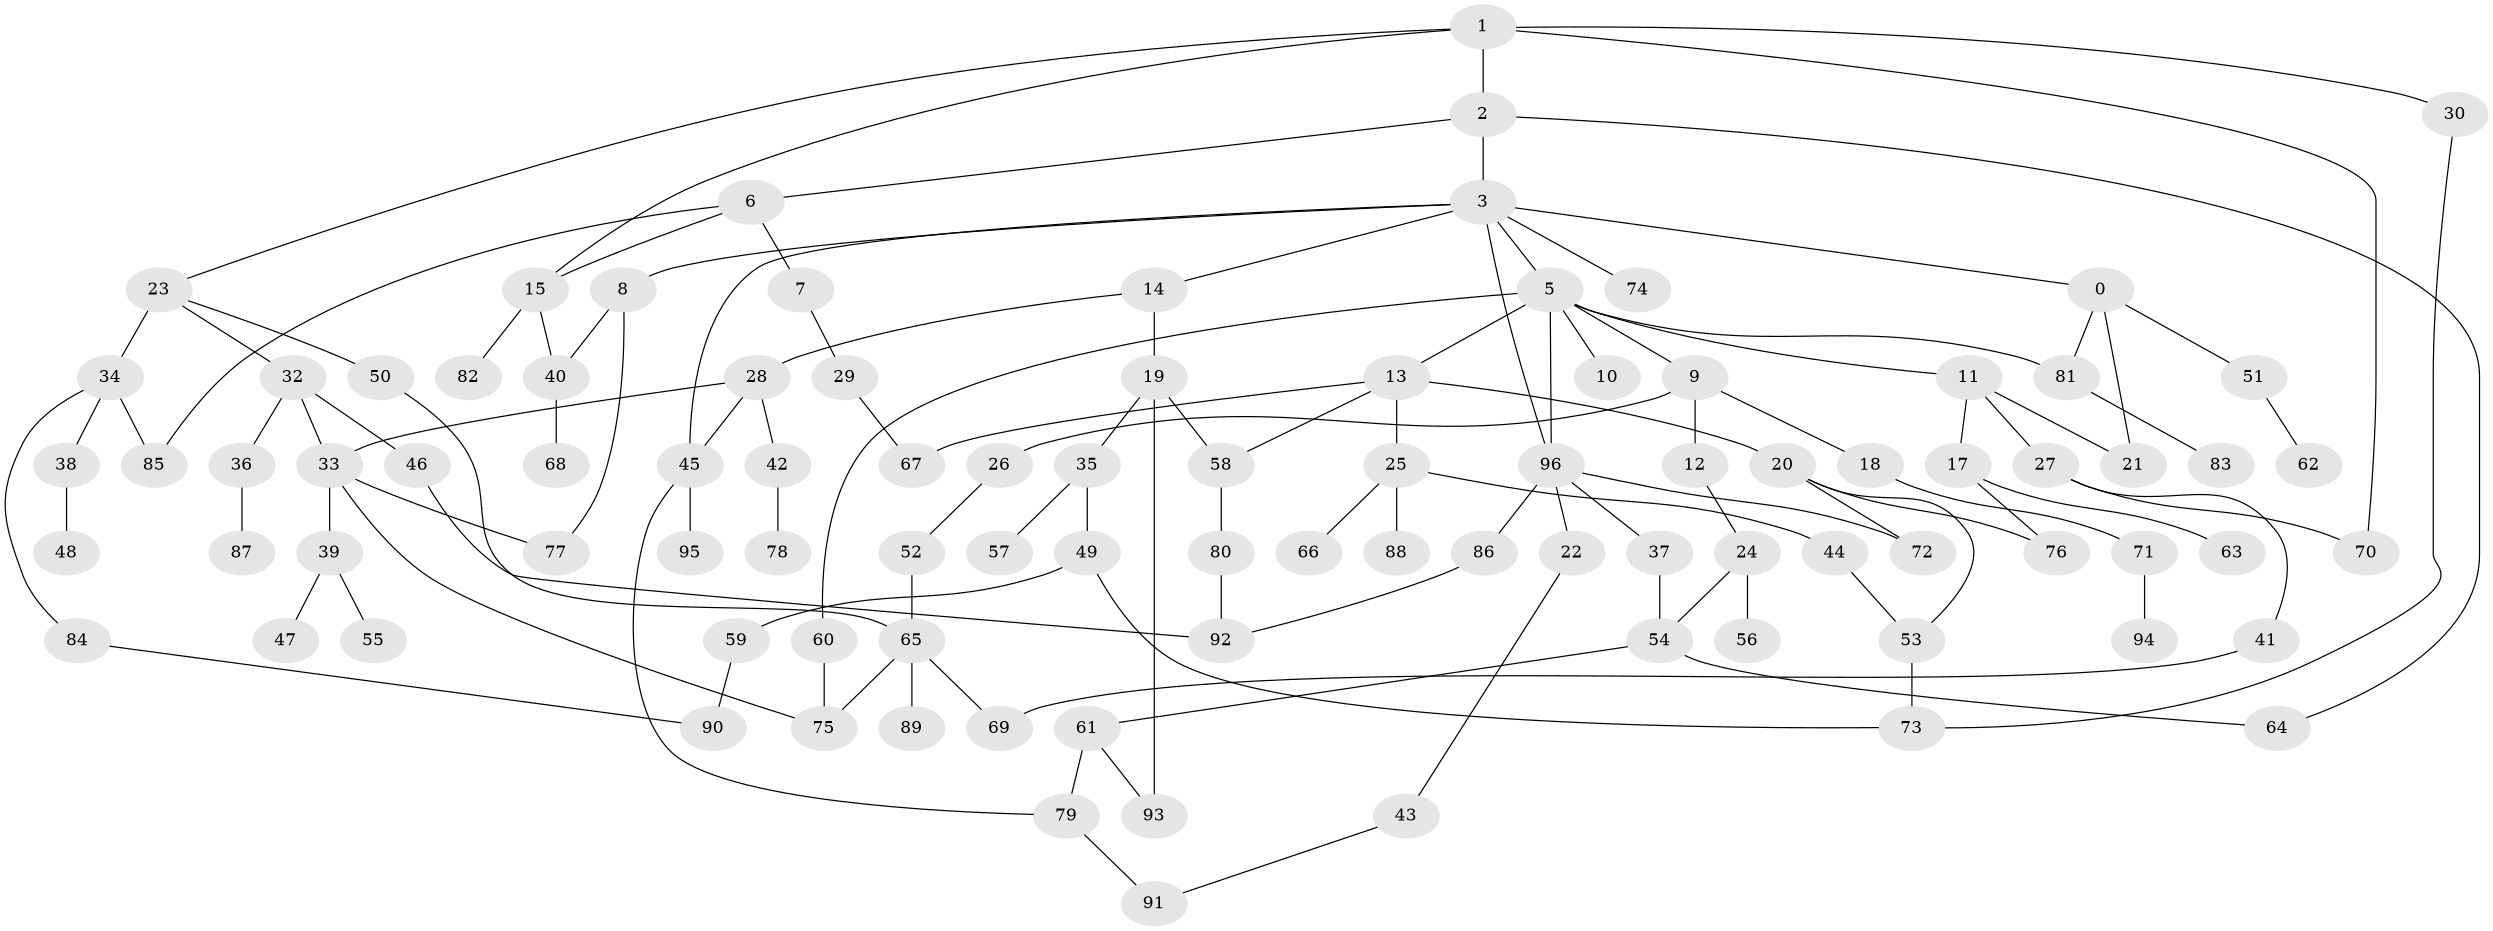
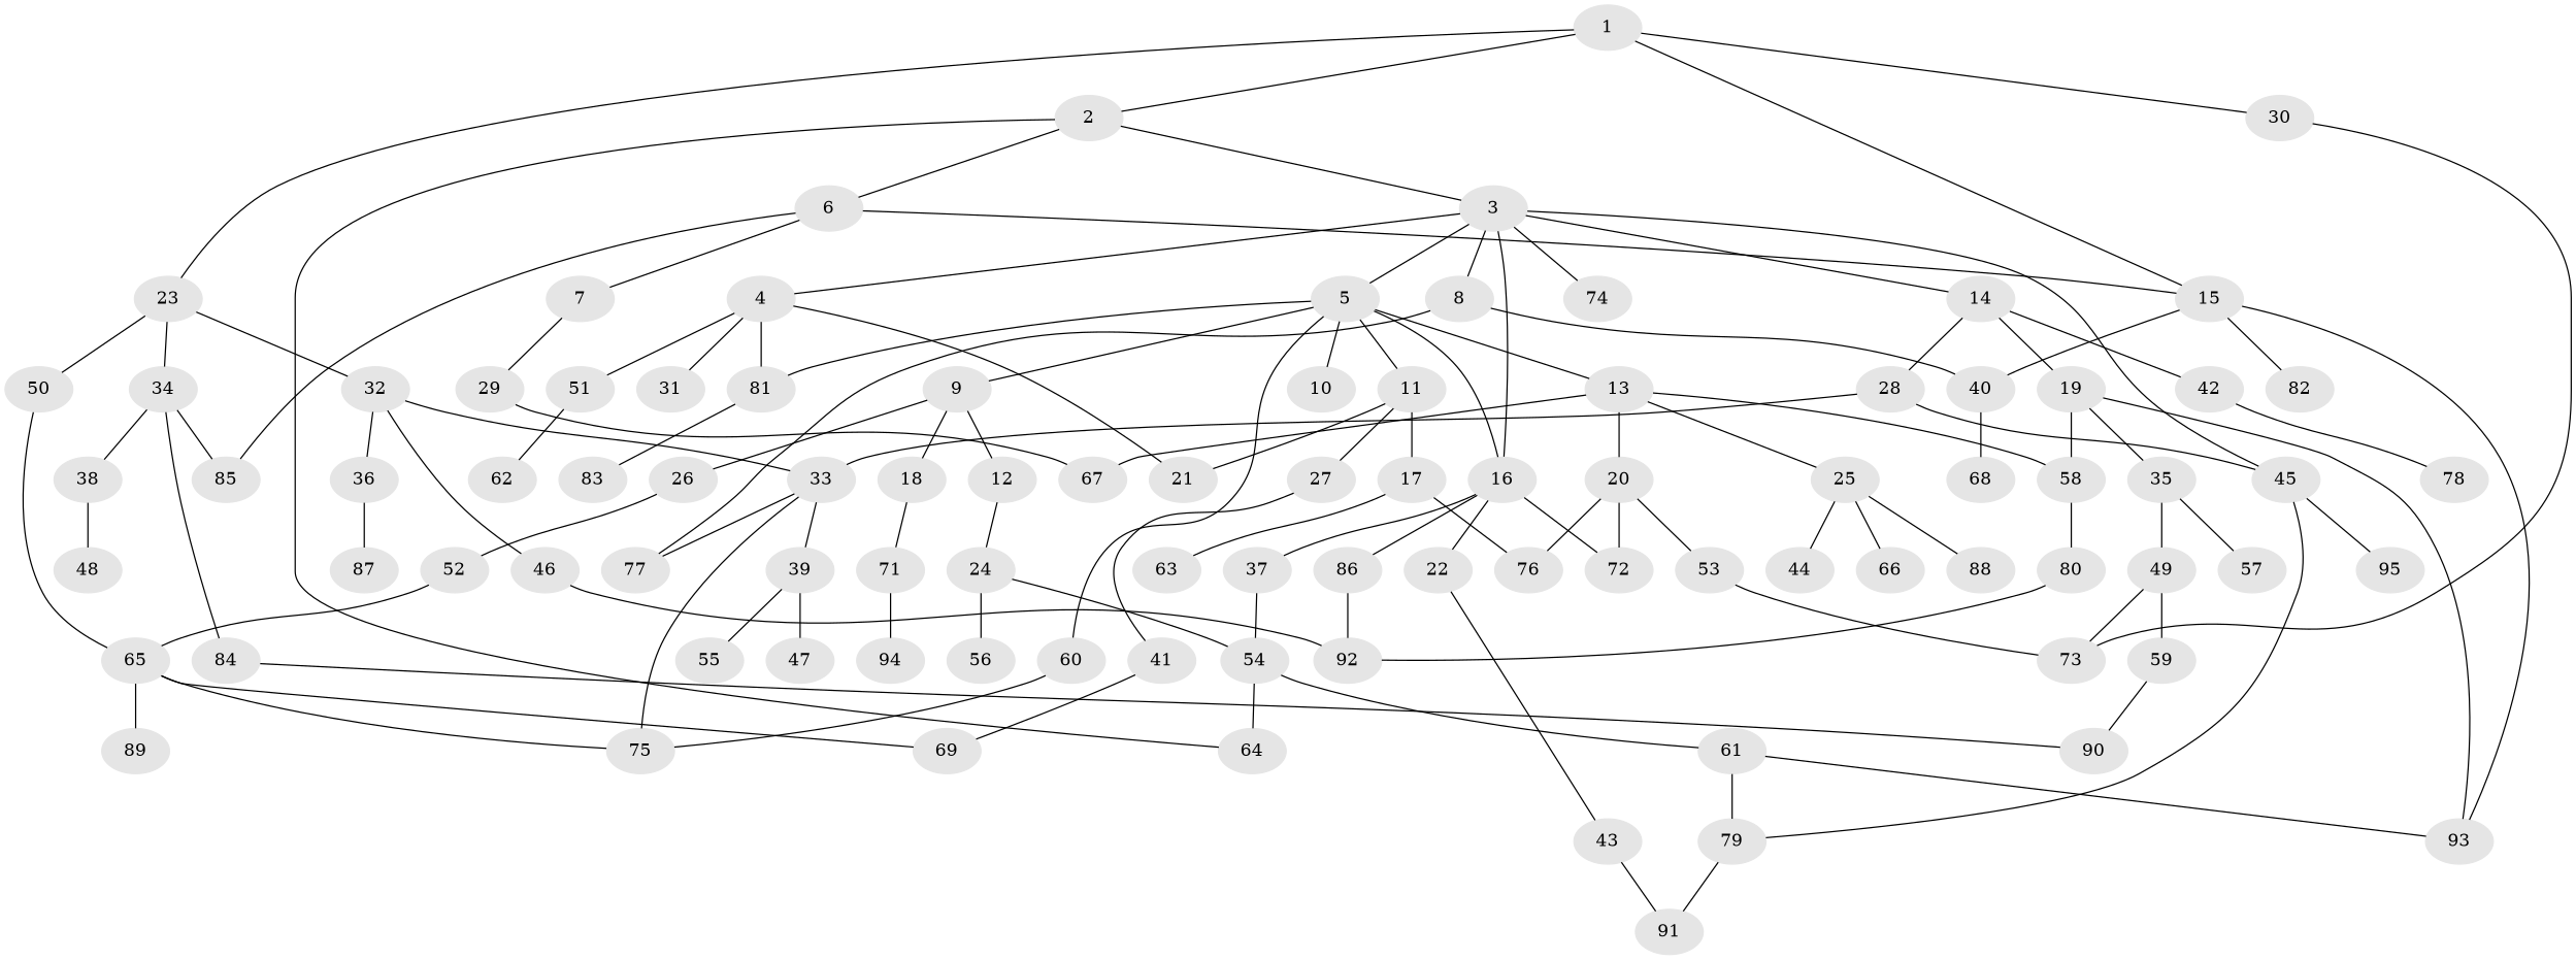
  graph {
    node [color=gray90 style=filled]
    1
    2
    15
    23
    30
-   70
    3
    6
    64
    40
    82
    93
    32
    34
    50
    73
-   4 [label=0]
+   4
    5
    8
    14
    45
    74
-   16 [label=96]
+   16
    7
    85
    21
+   31
    51
    81
    13
    9
    10
    11
    60
    77
    20
    25
    58
    67
    19
    28
    42
    79
    95
    62
    83
    12
    18
    26
    17
    27
    72
    22
    37
    86
    75
    29
    68
    24
    71
    52
    63
    76
    41
    54
    56
    53
    44
    66
    88
    80
    35
    33
    78
    43
    92
    94
    49
    57
    91
    36
    46
    38
    84
    65
    61
    69
    39
    87
    47
    55
    48
    90
    59
    89
    1 -- 2
    1 -- 15
    1 -- 23
    1 -- 30
-   1 -- 70
    2 -- 3
    2 -- 6
    2 -- 64
    15 -- 40
    15 -- 82
+   15 -- 93
    23 -- 32
    23 -- 34
    23 -- 50
    30 -- 73
    3 -- 4
    3 -- 5
    3 -- 8
    3 -- 14
    3 -- 45
    3 -- 74
    3 -- 16
    6 -- 15
    6 -- 7
    6 -- 85
    40 -- 68
    32 -- 33
    32 -- 36
    32 -- 46
    34 -- 85
    34 -- 38
    34 -- 84
    50 -- 65
    4 -- 21
+   4 -- 31
    4 -- 51
    4 -- 81
    5 -- 16
    5 -- 81
    5 -- 13
    5 -- 9
    5 -- 10
    5 -- 11
    5 -- 60
    8 -- 40
    8 -- 77
    14 -- 19
    14 -- 28
-   28 -- 42
+   14 -- 42
    45 -- 79
    45 -- 95
    16 -- 72
    16 -- 22
    16 -- 37
    16 -- 86
    7 -- 29
    51 -- 62
    81 -- 83
    13 -- 20
    13 -- 25
    13 -- 58
    13 -- 67
    9 -- 12
    9 -- 18
    9 -- 26
    11 -- 21
    11 -- 17
    11 -- 27
    60 -- 75
    20 -- 72
    20 -- 76
    20 -- 53
    25 -- 44
    25 -- 66
    25 -- 88
    58 -- 80
    19 -- 93
    19 -- 58
    19 -- 35
    28 -- 45
    28 -- 33
    42 -- 78
    79 -- 91
    12 -- 24
    18 -- 71
    26 -- 52
    17 -- 63
    17 -- 76
-   27 -- 70
    27 -- 41
    22 -- 43
    37 -- 54
    86 -- 92
    29 -- 67
    24 -- 54
    24 -- 56
    71 -- 94
    52 -- 65
    41 -- 69
    54 -- 64
    54 -- 61
    53 -- 73
-   44 -- 53
    80 -- 92
    35 -- 49
    35 -- 57
    33 -- 77
    33 -- 75
    33 -- 39
    43 -- 91
    49 -- 73
    49 -- 59
    36 -- 87
    46 -- 92
    38 -- 48
    84 -- 90
    65 -- 75
    65 -- 69
    65 -- 89
    61 -- 93
    61 -- 79
    39 -- 47
    39 -- 55
    59 -- 90
  }
